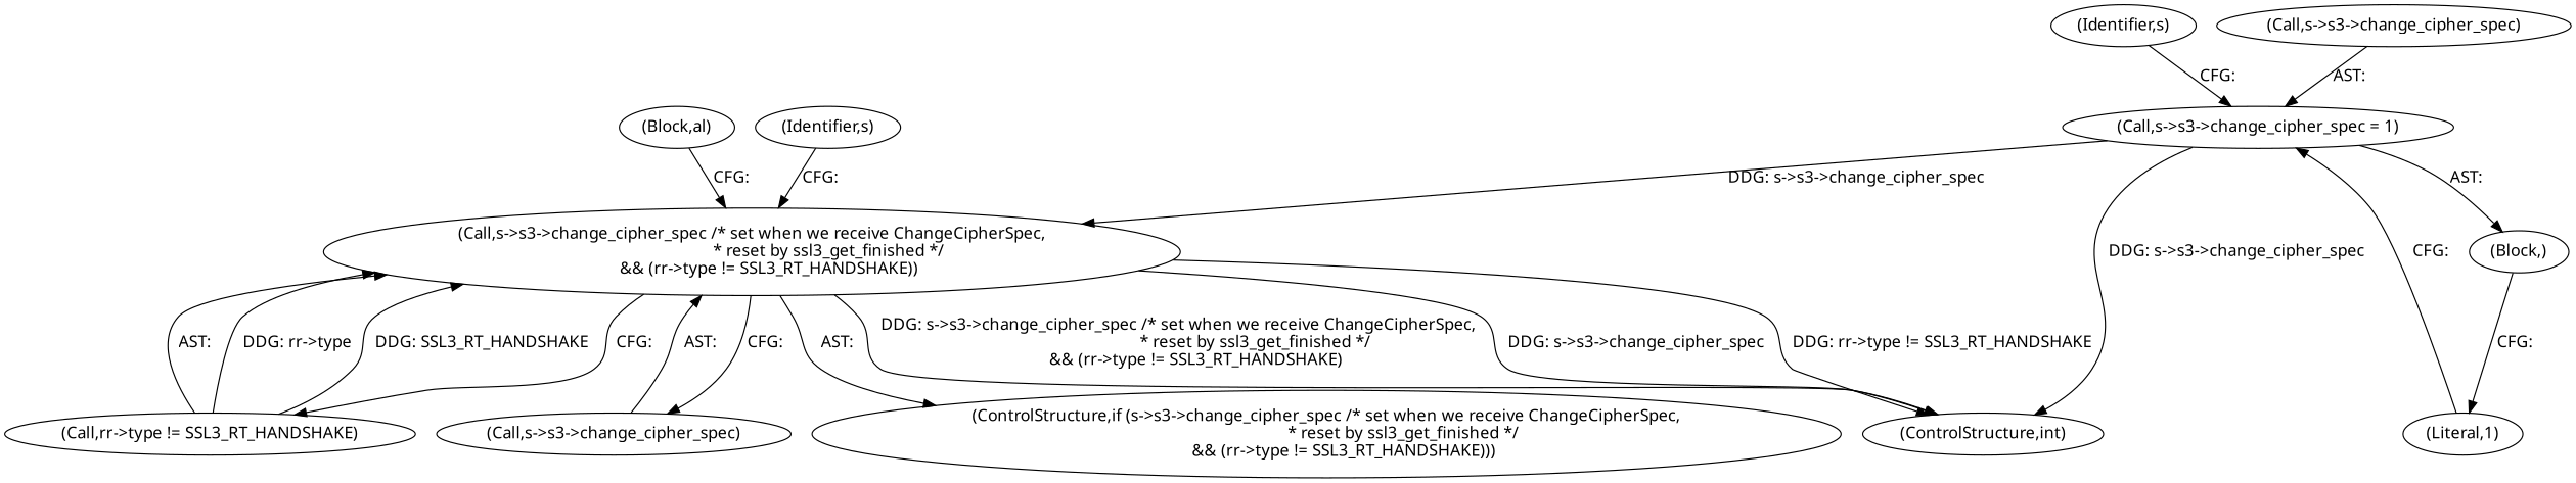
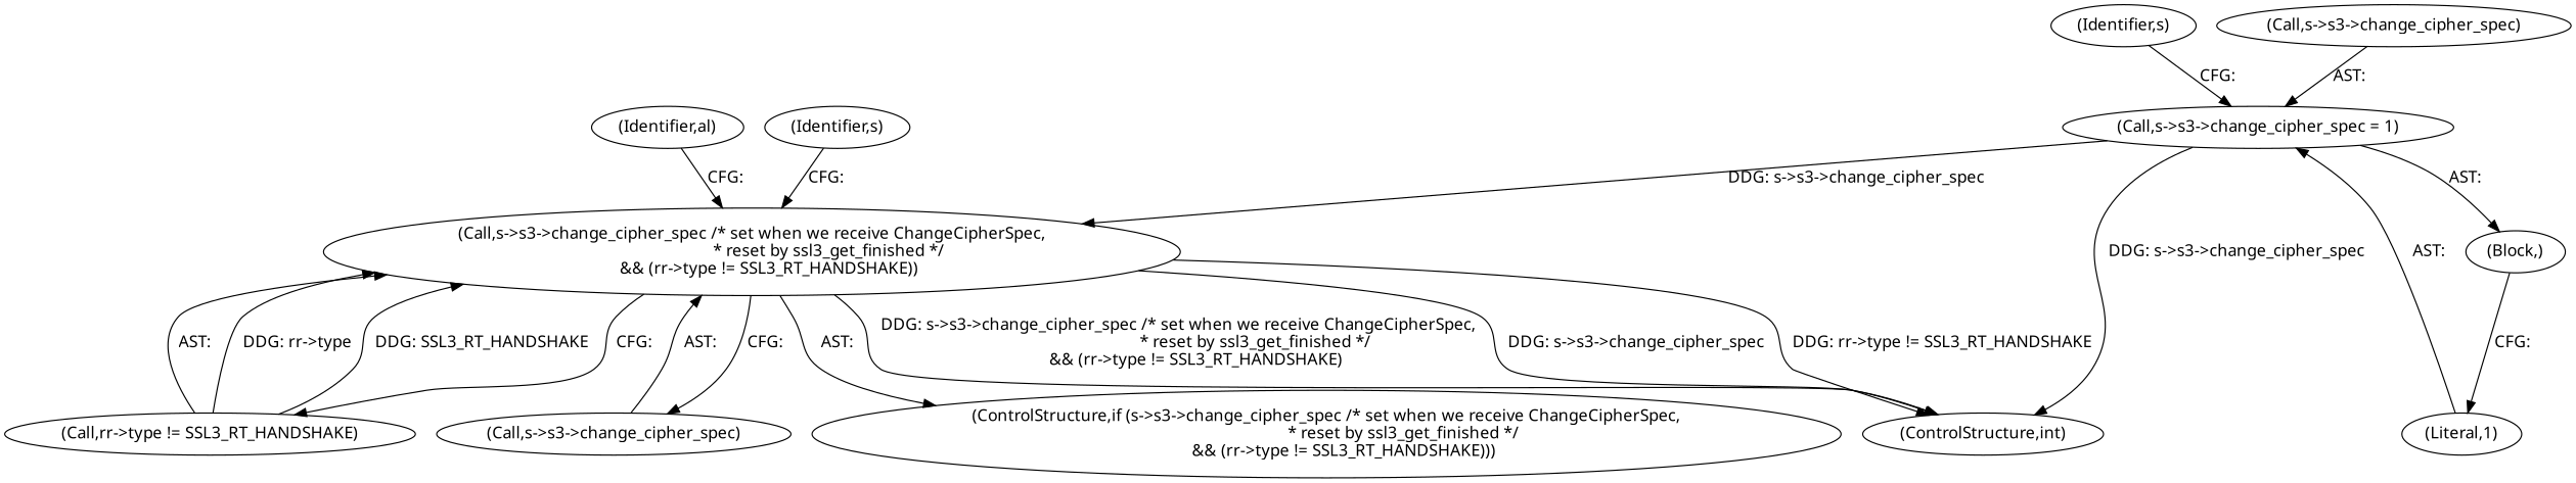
  digraph {
    fontname="Noto Sans"
    node [fontname="Noto Sans"]
    edge [fontname="Noto Sans"]
    n1 [label="(Call,s->s3->change_cipher_spec = 1)"]
    n2 [label="(Call,s->s3->change_cipher_spec /* set when we receive ChangeCipherSpec,\n                                   * reset by ssl3_get_finished */\n        && (rr->type != SSL3_RT_HANDSHAKE))"]
    n3 [label="(ControlStructure,int)"]
    n4 [label="(Block,)"]
    n5 [label="(Call,rr->type != SSL3_RT_HANDSHAKE)"]
    n6 [label="(Call,s->s3->change_cipher_spec)"]
    n7 [label="(ControlStructure,if (s->s3->change_cipher_spec /* set when we receive ChangeCipherSpec,\n                                   * reset by ssl3_get_finished */\n        && (rr->type != SSL3_RT_HANDSHAKE)))"]
    n8 [label="(Literal,1)"]
    n9 [label="(Identifier,s)"]
    n10 [label="(Call,s->s3->change_cipher_spec)"]
-   n11 [label="(Block,al)"]
+   n11 [label="(Identifier,al)"]
    n12 [label="(Identifier,s)"]
    n1 -> n2 [label="DDG: s->s3->change_cipher_spec"]
    n1 -> n3 [label="DDG: s->s3->change_cipher_spec"]
    n1 -> n4 [label="AST: "]
    n2 -> n3 [label="DDG: s->s3->change_cipher_spec"]
    n2 -> n3 [label="DDG: rr->type != SSL3_RT_HANDSHAKE"]
    n2 -> n3 [label="DDG: s->s3->change_cipher_spec /* set when we receive ChangeCipherSpec,\n                                   * reset by ssl3_get_finished */\n        && (rr->type != SSL3_RT_HANDSHAKE)"]
    n2 -> n5 [label="CFG: "]
    n2 -> n6 [label="CFG: "]
    n2 -> n7 [label="AST: "]
    n4 -> n8 [label="CFG: "]
    n5 -> n2 [label="AST: "]
    n5 -> n2 [label="DDG: rr->type"]
    n5 -> n2 [label="DDG: SSL3_RT_HANDSHAKE"]
    n6 -> n2 [label="AST: "]
-   n8 -> n1 [label="CFG: "]
+   n8 -> n1 [label="AST: "]
    n9 -> n1 [label="CFG: "]
    n10 -> n1 [label="AST: "]
    n11 -> n2 [label="CFG: "]
    n12 -> n2 [label="CFG: "]
  }
